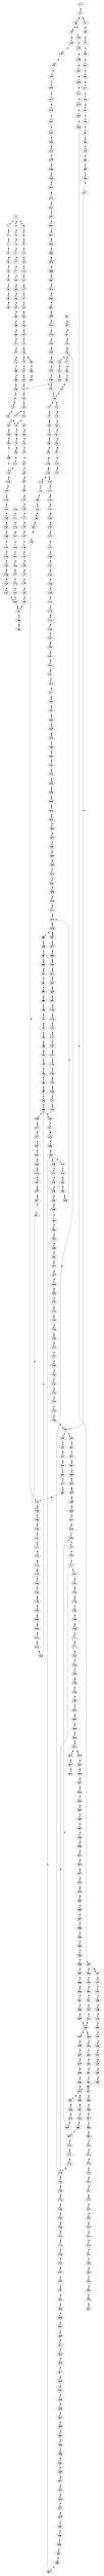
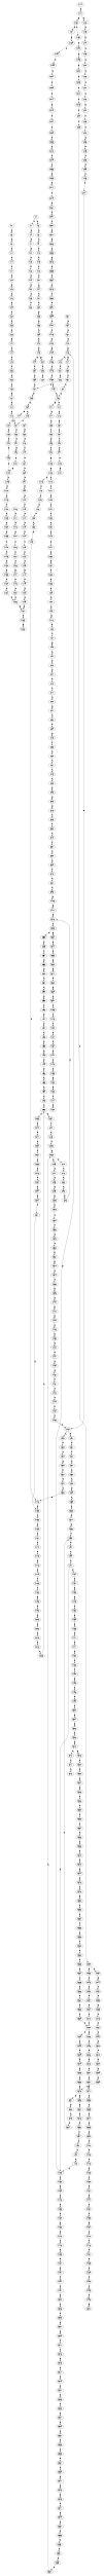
  strict digraph {
    S0
    S1
    S2
    S3
    S4
    S5
    S6
    S7
    S8
    S9
    S10
    S11
    S12
    S13
    S14
    S15
    S16
    S17
    S18
    S19
    S20
    S21
    S22
    S23
    S24
    S25
    S26
    S27
    S28
    S29
    S30
    S32
    S33
    S31
    S34
    S35
    S36
    S37
    S38
    S39
    S40
    S41
    S42
    S43
    S44
    S45
    S46
    S47
    S48
    S49
    S50
    S51
    S52
    S53
    S54
    S55
    S56
    S57
    S58
    S59
    S60
    S61
    S62
    S63
    S65
    S66
    S67
    S64
    S68
    S69
    S70
    S71
    S72
    S73
    S74
    S75
    S76
    S77
    S78
    S79
    S80
    S81
    S82
    S83
    S84
    S85
    S86
    S87
    S88
    S89
    S90
    S91
    S92
    S93
    S94
    S95
    S96
    S97
    S98
    S99
    S100
    S101
    S102
    S103
    S104
    S105
    S107
    S108
    S109
    S110
    S106
    S111
    S112
    S113
    S114
    S115
    S116
    S117
    S118
    S119
    S120
    S121
    S122
    S123
    S124
    S125
    S126
    S127
    S128
    S129
    S130
    S131
    S132
    S133
    S134
    S135
    S136
    S137
    S138
    S139
    S140
    S141
    S142
    S143
    S144
    S145
    S146
    S147
    S148
    S149
    S150
    S151
    S152
    S153
    S154
    S155
    S156
    S157
    S158
    S159
    S160
    S161
    S162
    S163
    S164
    S165
    S166
    S167
    S168
    S169
    S170
    S172
    S173
    S175
    S176
    S174
    S177
    S178
    S179
    S180
    S181
    S182
    S183
    S184
    S185
    S186
    S187
    S188
    S189
    S190
    S191
    S192
    S193
    S194
    S195
    S196
    S197
    S198
    S199
    S200
    S201
    S202
    S203
    S204
    S205
    S206
    S207
    S208
    S209
    S210
    S211
    S212
    S213
    S214
    S215
    S216
    S217
    S218
    S219
    S220
    S221
    S222
    S223
    S224
    S225
    S226
    S227
    S228
    S229
    S230
    S231
    S232
    S233
    S234
    S235
    S236
    S237
    S238
    S239
    S240
    S241
    S242
    S243
    S244
    S245
    S246
    S247
    S248
    S249
    S250
    S251
    S252
    S253
    S254
    S255
    S256
    S257
    S258
    S259
    S260
    S261
    S262
    S263
    S264
    S265
    S266
    S267
    S268
    S269
    S270
    S271
    S272
    S273
    S274
    S275
    S276
    S277
    S278
    S279
    S280
    S281
    S282
    S283
    S284
    S285
    S286
    S287
    S288
    S289
    S290
    S291
    S292
    S293
    S294
    S295
    S296
    S297
    S298
    S299
    S300
    S301
    S302
    S303
    S304
    S305
    S306
    S307
    S308
    S309
    S310
    S311
    S312
    S313
    S314
    S315
    S316
    S317
    S318
    S319
    S320
    S321
    S322
    S323
    S324
    S325
    S326
    S327
    S328
    S329
    S330
    S331
    S332
    S333
    S334
    S335
    S336
    S337
    S338
    S339
    S340
    S341
    S342
    S343
    S344
    S345
    S346
    S347
    S348
    S349
    S350
    S351
    S352
    S353
    S354
    S355
    S356
    S357
    S358
    S359
    S360
    S361
    S362
    S363
    S364
    S365
    S366
    S367
    S368
    S369
    S370
    S371
    S372
    S373
    S374
    S375
    S376
    S377
    S378
    S379
    S380
    S381
    S382
    S383
    S384
    S385
    S386
    S387
    S388
    S389
    S390
    S391
    S392
    S393
    S394
    S395
    S396
    S397
    S398
    S399
    S400
    S401
    S402
    S403
    S404
    S405
    S406
    S407
    S408
    S409
    S410
    S411
    S412
    S413
    S414
    S415
    S416
    S417
    S418
    S419
    S420
    S421
    S422
    S423
    S424
    S425
    S426
    S427
    S428
    S429
    S430
    S431
    S432
    S433
    S434
    S435
    S436
    S437
    S438
    S439
    S440
    S441
    S442
    S443
    S444
    S445
    S446
    S447
    S448
    S449
    S450
    S451
    S452
    S453
    S454
    S455
    S456
    S457
    S458
    S459
    S460
    S461
    S462
    S463
    S464
    S465
    S466
    S467
    S468
    S469
    S470
    S471
    S472
    S473
    S474
    S475
    S476
    S477
    S478
    S479
    S480
    S481
    S482
    S483
    S484
    S485
    S486
    S487
    S488
    S489
    S490
    S491
    S492
    S493
    S494
    S495
    S496
    S497
    S498
    S499
    S500
    S501
    S502
    S503
    S504
    S505
    S506
    S507
    S508
    S509
    S510
    S511
    S512
    S518
    S513
    S514
    S515
    S516
    S517
    S519
    S520
    S521
    S522
    S523
    S524
    S525
    S526
    S527
    S528
    S529
    S530
    S531
    S532
    S533
    S534
    S535
    S536
    S537
    S538
    S539
    S540
    S541
    S542
    S543
    S544
    S545
    S546
    S547
    S548
    S549
    S550
    S551
    S552
    S553
    S554
    S555
    S556
    S557
    S558
    S559
    S560
    S561
    S562
    S563
    S564
    S565
    S566
    S567
    S568
    S569
    S0 -> S1 [label=T]
-   S0 -> S2 [label=G]
    S0 -> S3 [label=C]
    S1 -> S4 [label=G]
    S2 -> S5 [label=C]
    S3 -> S6 [label=C]
    S4 -> S7 [label=G]
    S5 -> S8 [label=G]
    S6 -> S9 [label=G]
    S7 -> S10 [label=C]
    S8 -> S11 [label=C]
    S9 -> S12 [label=T]
    S10 -> S13 [label=C]
    S11 -> S14 [label=C]
    S12 -> S15 [label=C]
    S13 -> S16 [label=T]
    S14 -> S17 [label=T]
    S15 -> S18 [label=T]
    S16 -> S19 [label=G]
    S17 -> S20 [label=C]
    S18 -> S21 [label=C]
    S19 -> S22 [label=G]
    S20 -> S23 [label=G]
    S21 -> S24 [label=G]
    S22 -> S25 [label=G]
    S23 -> S26 [label=G]
    S24 -> S27 [label=G]
    S25 -> S28 [label=T]
    S26 -> S29 [label=G]
    S27 -> S30 [label=C]
    S29 -> S32 [label=C]
    S30 -> S33 [label=A]
    S32 -> S35 [label=T]
    S33 -> S36 [label=C]
    S31 -> S34 [label=C]
    S34 -> S37 [label=C]
    S35 -> S38 [label=C]
    S36 -> S39 [label=C]
    S37 -> S40 [label=G]
    S38 -> S41 [label=A]
    S39 -> S42 [label=G]
    S40 -> S43 [label=A]
    S41 -> S44 [label=C]
    S42 -> S45 [label=A]
    S43 -> S46 [label=G]
    S43 -> S47 [label=A]
    S44 -> S48 [label=G]
    S45 -> S49 [label=G]
    S45 -> S50 [label=A]
    S46 -> S51 [label=T]
    S47 -> S52 [label=G]
    S48 -> S53 [label=T]
    S49 -> S54 [label=T]
    S50 -> S55 [label=T]
    S51 -> S56 [label=C]
    S52 -> S57 [label=T]
    S53 -> S58 [label=C]
    S54 -> S59 [label=C]
    S55 -> S60 [label=G]
    S56 -> S61 [label=C]
    S57 -> S62 [label=C]
    S58 -> S63 [label=C]
    S59 -> S61 [label=C]
    S61 -> S65 [label=A]
    S62 -> S66 [label=G]
    S63 -> S67 [label=A]
    S65 -> S69 [label=G]
    S66 -> S70 [label=C]
    S66 -> S71 [label=A]
    S67 -> S72 [label=G]
    S64 -> S68 [label=A]
    S68 -> S73 [label=G]
    S69 -> S74 [label=T]
    S69 -> S75 [label=C]
    S70 -> S76 [label=G]
    S71 -> S77 [label=G]
    S72 -> S78 [label=C]
    S73 -> S79 [label=T]
    S74 -> S80 [label=A]
    S75 -> S81 [label=T]
    S76 -> S82 [label=G]
    S77 -> S83 [label=G]
    S78 -> S81 [label=T]
    S79 -> S84 [label=T]
    S80 -> S85 [label=G]
    S81 -> S86 [label=T]
    S82 -> S87 [label=C]
    S83 -> S88 [label=T]
    S84 -> S89 [label=T]
    S85 -> S90 [label=G]
    S86 -> S91 [label=C]
    S87 -> S92 [label=T]
    S88 -> S93 [label=A]
    S89 -> S94 [label=C]
    S90 -> S95 [label=G]
    S91 -> S96 [label=A]
    S92 -> S97 [label=A]
    S93 -> S98 [label=T]
    S94 -> S99 [label=A]
    S95 -> S100 [label=T]
    S96 -> S101 [label=C]
    S97 -> S102 [label=T]
    S98 -> S103 [label=A]
    S99 -> S104 [label=C]
    S100 -> S105 [label=C]
    S101 -> S100 [label=G]
    S102 -> S107 [label=A]
    S103 -> S108 [label=A]
    S104 -> S109 [label=T]
    S105 -> S110 [label=A]
    S108 -> S112 [label=G]
    S108 -> S113 [label=G]
    S109 -> S114 [label=C]
    S110 -> S115 [label=C]
    S106 -> S111 [label=C]
    S111 -> S116 [label=C]
    S112 -> S117 [label=T]
    S113 -> S118 [label=T]
    S114 -> S119 [label=C]
    S115 -> S120 [label=T]
    S116 -> S121 [label=C]
    S117 -> S122 [label=A]
    S118 -> S123 [label=C]
    S119 -> S124 [label=T]
    S120 -> S125 [label=C]
    S121 -> S126 [label=T]
    S122 -> S127 [label=G]
    S123 -> S128 [label=G]
    S124 -> S129 [label=T]
    S125 -> S130 [label=G]
    S126 -> S131 [label=T]
    S127 -> S132 [label=C]
    S128 -> S133 [label=T]
    S129 -> S134 [label=T]
    S130 -> S135 [label=C]
    S131 -> S136 [label=C]
    S132 -> S137 [label=C]
    S133 -> S138 [label=G]
    S134 -> S139 [label=C]
    S135 -> S140 [label=T]
    S136 -> S141 [label=A]
    S137 -> S142 [label=G]
    S138 -> S143 [label=G]
    S139 -> S144 [label=A]
    S140 -> S145 [label=T]
    S141 -> S146 [label=T]
    S142 -> S147 [label=A]
    S143 -> S148 [label=T]
    S144 -> S149 [label=T]
    S145 -> S150 [label=C]
    S146 -> S151 [label=C]
    S147 -> S152 [label=A]
    S148 -> S153 [label=A]
    S149 -> S154 [label=C]
    S150 -> S155 [label=A]
    S151 -> S156 [label=C]
    S152 -> S157 [label=A]
    S153 -> S158 [label=C]
    S154 -> S159 [label=C]
    S155 -> S160 [label=T]
    S156 -> S161 [label=A]
    S157 -> S162 [label=C]
    S158 -> S163 [label=C]
    S159 -> S161 [label=A]
    S160 -> S164 [label=C]
    S161 -> S165 [label=G]
    S162 -> S166 [label=C]
    S163 -> S167 [label=G]
    S164 -> S156 [label=C]
    S165 -> S168 [label=A]
    S166 -> S169 [label=C]
    S167 -> S170 [label=G]
    S169 -> S172 [label=C]
    S170 -> S173 [label=T]
    S172 -> S175 [label=G]
    S173 -> S176 [label=G]
    S175 -> S178 [label=A]
    S176 -> S179 [label=G]
    S174 -> S177 [label=C]
    S177 -> S180 [label=A]
    S177 -> S181 [label=G]
    S178 -> S182 [label=C]
    S179 -> S183 [label=T]
    S180 -> S184 [label=G]
    S180 -> S185 [label=C]
    S181 -> S186 [label=G]
    S182 -> S187 [label=T]
    S183 -> S188 [label=T]
    S184 -> S189 [label=A]
    S185 -> S190 [label=C]
    S186 -> S191 [label=A]
    S187 -> S192 [label=A]
    S188 -> S193 [label=A]
    S189 -> S194 [label=C]
    S190 -> S195 [label=A]
    S191 -> S196 [label=C]
    S192 -> S197 [label=G]
    S193 -> S198 [label=G]
    S194 -> S199 [label=T]
    S195 -> S200 [label=C]
    S196 -> S201 [label=G]
    S197 -> S202 [label=A]
    S198 -> S203 [label=A]
    S199 -> S204 [label=C]
    S200 -> S205 [label=C]
    S201 -> S206 [label=C]
    S202 -> S207 [label=A]
    S203 -> S208 [label=A]
    S204 -> S209 [label=C]
    S205 -> S210 [label=C]
    S206 -> S211 [label=C]
    S207 -> S212 [label=T]
    S208 -> S213 [label=G]
    S209 -> S214 [label=C]
    S210 -> S215 [label=C]
    S211 -> S216 [label=C]
    S212 -> S217 [label=C]
    S213 -> S218 [label=G]
    S214 -> S219 [label=A]
    S215 -> S220 [label=T]
    S216 -> S221 [label=A]
    S217 -> S222 [label=G]
    S218 -> S223 [label=G]
    S219 -> S224 [label=T]
    S220 -> S225 [label=T]
    S221 -> S226 [label=T]
    S222 -> S227 [label=G]
    S223 -> S228 [label=G]
    S224 -> S229 [label=C]
    S225 -> S230 [label=C]
    S226 -> S231 [label=C]
    S227 -> S232 [label=G]
    S228 -> S233 [label=T]
    S228 -> S234 [label=G]
    S229 -> S235 [label=T]
    S230 -> S236 [label=C]
    S230 -> S237 [label=G]
    S231 -> S238 [label=G]
    S232 -> S239 [label=T]
    S233 -> S240 [label=C]
    S234 -> S241 [label=T]
    S235 -> S242 [label=G]
    S236 -> S243 [label=T]
    S237 -> S244 [label=A]
    S238 -> S245 [label=T]
    S239 -> S246 [label=A]
    S240 -> S247 [label=T]
    S241 -> S248 [label=C]
    S242 -> S249 [label=C]
    S243 -> S250 [label=G]
    S244 -> S251 [label=T]
    S245 -> S252 [label=C]
    S246 -> S253 [label=T]
    S247 -> S254 [label=C]
    S248 -> S255 [label=C]
    S249 -> S256 [label=C]
    S250 -> S257 [label=T]
    S251 -> S258 [label=C]
    S252 -> S259 [label=C]
    S253 -> S260 [label=C]
    S254 -> S261 [label=T]
    S255 -> S262 [label=G]
    S256 -> S263 [label=A]
    S257 -> S264 [label=C]
    S258 -> S265 [label=G]
    S259 -> S266 [label=T]
    S260 -> S267 [label=C]
    S261 -> S268 [label=C]
    S262 -> S269 [label=C]
    S262 -> S270 [label=T]
    S263 -> S271 [label=G]
    S264 -> S272 [label=C]
    S265 -> S273 [label=T]
    S266 -> S274 [label=C]
    S267 -> S275 [label=C]
    S268 -> S276 [label=G]
    S269 -> S277 [label=C]
    S270 -> S278 [label=C]
    S271 -> S279 [label=T]
    S272 -> S280 [label=T]
    S273 -> S281 [label=T]
    S274 -> S282 [label=T]
    S275 -> S283 [label=G]
    S276 -> S284 [label=T]
    S277 -> S285 [label=G]
    S278 -> S286 [label=G]
    S279 -> S287 [label=C]
    S280 -> S288 [label=A]
    S280 -> S289 [label=T]
    S281 -> S290 [label=T]
    S282 -> S291 [label=T]
    S282 -> S292 [label=G]
    S283 -> S293 [label=A]
    S284 -> S294 [label=G]
    S285 -> S295 [label=G]
    S286 -> S296 [label=G]
    S287 -> S297 [label=G]
    S288 -> S298 [label=C]
    S289 -> S299 [label=G]
    S290 -> S300 [label=G]
    S291 -> S301 [label=C]
    S292 -> S302 [label=T]
    S293 -> S303 [label=A]
    S294 -> S304 [label=G]
    S295 -> S305 [label=A]
    S296 -> S306 [label=A]
    S297 -> S307 [label=T]
    S298 -> S308 [label=T]
    S299 -> S309 [label=T]
    S300 -> S310 [label=T]
    S301 -> S311 [label=T]
    S302 -> S312 [label=C]
    S303 -> S313 [label=A]
    S304 -> S314 [label=T]
    S305 -> S315 [label=A]
    S306 -> S316 [label=A]
    S307 -> S317 [label=A]
    S308 -> S318 [label=A]
    S309 -> S319 [label=A]
    S310 -> S320 [label=A]
    S311 -> S321 [label=C]
    S312 -> S322 [label=G]
    S313 -> S323 [label=G]
    S314 -> S153 [label=A]
    S315 -> S324 [label=C]
    S316 -> S325 [label=C]
    S317 -> S326 [label=A]
    S318 -> S327 [label=C]
    S319 -> S328 [label=G]
    S320 -> S329 [label=G]
    S321 -> S330 [label=G]
    S322 -> S331 [label=T]
    S323 -> S332 [label=T]
    S324 -> S333 [label=T]
    S325 -> S334 [label=A]
    S325 -> S335 [label=T]
    S326 -> S336 [label=G]
    S327 -> S337 [label=C]
    S328 -> S338 [label=G]
    S329 -> S339 [label=G]
    S330 -> S340 [label=G]
    S331 -> S341 [label=G]
    S332 -> S342 [label=G]
    S333 -> S343 [label=G]
    S334 -> S344 [label=G]
    S335 -> S345 [label=A]
    S336 -> S346 [label=A]
    S337 -> S347 [label=A]
    S338 -> S348 [label=A]
    S339 -> S348 [label=A]
    S340 -> S349 [label=A]
    S341 -> S350 [label=G]
    S342 -> S351 [label=T]
    S343 -> S352 [label=C]
    S344 -> S353 [label=G]
    S345 -> S354 [label=C]
    S346 -> S355 [label=C]
    S347 -> S356 [label=G]
    S348 -> S357 [label=G]
    S348 -> S358 [label=A]
    S349 -> S359 [label=G]
    S350 -> S148 [label=T]
    S351 -> S360 [label=C]
    S352 -> S361 [label=A]
    S353 -> S362 [label=A]
    S354 -> S363 [label=A]
    S355 -> S364 [label=G]
    S356 -> S365 [label=G]
    S357 -> S366 [label=A]
    S358 -> S367 [label=A]
    S359 -> S368 [label=A]
    S360 -> S369 [label=G]
    S361 -> S370 [label=A]
    S362 -> S371 [label=A]
    S363 -> S372 [label=A]
    S364 -> S373 [label=G]
    S365 -> S374 [label=A]
    S366 -> S375 [label=G]
    S367 -> S376 [label=G]
    S368 -> S377 [label=G]
    S369 -> S378 [label=T]
    S370 -> S379 [label=C]
    S371 -> S380 [label=T]
    S372 -> S381 [label=C]
    S373 -> S382 [label=C]
    S374 -> S383 [label=G]
    S375 -> S384 [label=G]
    S376 -> S385 [label=G]
    S377 -> S386 [label=G]
    S378 -> S387 [label=C]
    S379 -> S388 [label=C]
    S380 -> S389 [label=A]
    S381 -> S390 [label=G]
    S382 -> S391 [label=T]
    S383 -> S392 [label=A]
    S384 -> S393 [label=T]
    S385 -> S394 [label=T]
    S386 -> S393 [label=T]
    S387 -> S395 [label=G]
    S388 -> S396 [label=A]
    S389 -> S397 [label=G]
    S390 -> S398 [label=A]
    S391 -> S399 [label=C]
    S392 -> S400 [label=G]
    S393 -> S401 [label=C]
    S394 -> S402 [label=C]
    S395 -> S403 [label=G]
    S396 -> S404 [label=G]
    S397 -> S405 [label=T]
    S398 -> S406 [label=A]
    S399 -> S407 [label=T]
    S400 -> S408 [label=T]
    S401 -> S409 [label=C]
    S402 -> S410 [label=C]
    S403 -> S411 [label=A]
    S404 -> S412 [label=A]
    S405 -> S413 [label=C]
    S406 -> S414 [label=A]
    S407 -> S415 [label=C]
    S408 -> S416 [label=C]
    S409 -> S417 [label=C]
    S410 -> S418 [label=C]
    S411 -> S316 [label=A]
    S412 -> S419 [label=A]
    S413 -> S420 [label=T]
    S414 -> S421 [label=A]
    S415 -> S422 [label=G]
    S416 -> S423 [label=A]
    S417 -> S424 [label=A]
    S417 -> S425 [label=G]
    S418 -> S425 [label=G]
    S419 -> S426 [label=C]
    S420 -> S427 [label=C]
    S421 -> S428 [label=C]
    S422 -> S429 [label=A]
    S423 -> S430 [label=G]
    S424 -> S431 [label=G]
    S425 -> S43 [label=A]
    S425 -> S432 [label=G]
    S426 -> S433 [label=A]
    S427 -> S434 [label=T]
    S428 -> S435 [label=A]
    S429 -> S436 [label=A]
    S430 -> S437 [label=G]
    S431 -> S438 [label=A]
    S432 -> S439 [label=A]
    S433 -> S440 [label=G]
    S434 -> S441 [label=C]
    S435 -> S442 [label=G]
    S436 -> S443 [label=G]
    S437 -> S444 [label=A]
    S438 -> S445 [label=G]
    S439 -> S446 [label=G]
    S440 -> S447 [label=C]
    S441 -> S448 [label=T]
    S442 -> S449 [label=A]
    S443 -> S450 [label=T]
    S444 -> S451 [label=C]
    S445 -> S452 [label=C]
    S446 -> S453 [label=G]
    S447 -> S454 [label=C]
    S448 -> S455 [label=G]
    S449 -> S456 [label=A]
    S450 -> S457 [label=C]
    S451 -> S458 [label=C]
    S452 -> S459 [label=C]
    S453 -> S460 [label=C]
    S454 -> S461 [label=G]
    S455 -> S462 [label=A]
    S456 -> S463 [label=G]
    S457 -> S66 [label=G]
    S458 -> S464 [label=A]
    S459 -> S465 [label=A]
    S460 -> S466 [label=G]
    S461 -> S467 [label=T]
    S462 -> S468 [label=G]
    S463 -> S469 [label=G]
    S464 -> S470 [label=G]
    S465 -> S471 [label=C]
    S466 -> S472 [label=T]
    S467 -> S473 [label=C]
    S468 -> S474 [label=T]
    S469 -> S475 [label=G]
    S470 -> S476 [label=T]
    S471 -> S477 [label=G]
    S472 -> S478 [label=G]
    S473 -> S479 [label=C]
    S474 -> S480 [label=A]
    S475 -> S228 [label=G]
    S476 -> S481 [label=C]
    S477 -> S482 [label=G]
    S478 -> S483 [label=G]
    S479 -> S484 [label=T]
    S481 -> S485 [label=T]
    S482 -> S486 [label=T]
    S483 -> S487 [label=T]
    S484 -> S488 [label=C]
    S485 -> S489 [label=C]
    S486 -> S490 [label=T]
    S487 -> S491 [label=A]
    S488 -> S282 [label=T]
    S489 -> S492 [label=T]
    S490 -> S493 [label=A]
    S491 -> S494 [label=T]
    S492 -> S495 [label=G]
    S493 -> S496 [label=C]
    S494 -> S497 [label=G]
    S495 -> S498 [label=T]
    S496 -> S499 [label=T]
    S497 -> S500 [label=A]
    S498 -> S501 [label=A]
    S499 -> S502 [label=G]
    S500 -> S503 [label=G]
    S502 -> S504 [label=C]
    S503 -> S505 [label=C]
    S504 -> S506 [label=A]
    S505 -> S507 [label=G]
    S506 -> S508 [label=G]
    S507 -> S509 [label=G]
    S508 -> S510 [label=A]
    S509 -> S511 [label=T]
    S510 -> S512 [label=C]
    S510 -> S518 [label=A]
    S511 -> S513 [label=C]
    S512 -> S514 [label=G]
    S518 -> S520 [label=C]
    S513 -> S515 [label=G]
    S514 -> S516 [label=G]
    S515 -> S517 [label=C]
    S517 -> S519 [label=A]
    S519 -> S521 [label=C]
    S520 -> S522 [label=A]
    S521 -> S523 [label=G]
    S522 -> S524 [label=C]
    S523 -> S525 [label=C]
    S524 -> S526 [label=A]
    S525 -> S527 [label=G]
    S526 -> S528 [label=C]
    S527 -> S529 [label=C]
    S528 -> S530 [label=C]
    S529 -> S531 [label=G]
    S530 -> S532 [label=T]
    S531 -> S533 [label=G]
    S532 -> S534 [label=C]
    S533 -> S535 [label=C]
    S534 -> S536 [label=T]
    S535 -> S537 [label=T]
    S536 -> S538 [label=A]
    S537 -> S539 [label=G]
    S538 -> S540 [label=G]
    S539 -> S541 [label=G]
    S540 -> S542 [label=A]
    S541 -> S543 [label=A]
    S542 -> S544 [label=A]
    S543 -> S545 [label=A]
    S544 -> S546 [label=C]
    S545 -> S547 [label=T]
    S546 -> S548 [label=G]
    S547 -> S549 [label=G]
    S548 -> S550 [label=A]
    S549 -> S551 [label=G]
    S550 -> S552 [label=G]
    S551 -> S553 [label=G]
    S552 -> S554 [label=G]
    S553 -> S555 [label=G]
    S554 -> S556 [label=T]
    S555 -> S557 [label=T]
    S556 -> S558 [label=G]
    S557 -> S559 [label=C]
    S558 -> S560 [label=T]
    S559 -> S561 [label=C]
    S560 -> S562 [label=C]
    S561 -> S262 [label=G]
    S562 -> S563 [label=C]
    S563 -> S564 [label=C]
    S564 -> S565 [label=T]
    S565 -> S566 [label=G]
    S566 -> S567 [label=T]
    S567 -> S568 [label=C]
    S568 -> S569 [label=C]
    S569 -> S280 [label=T]
  }
